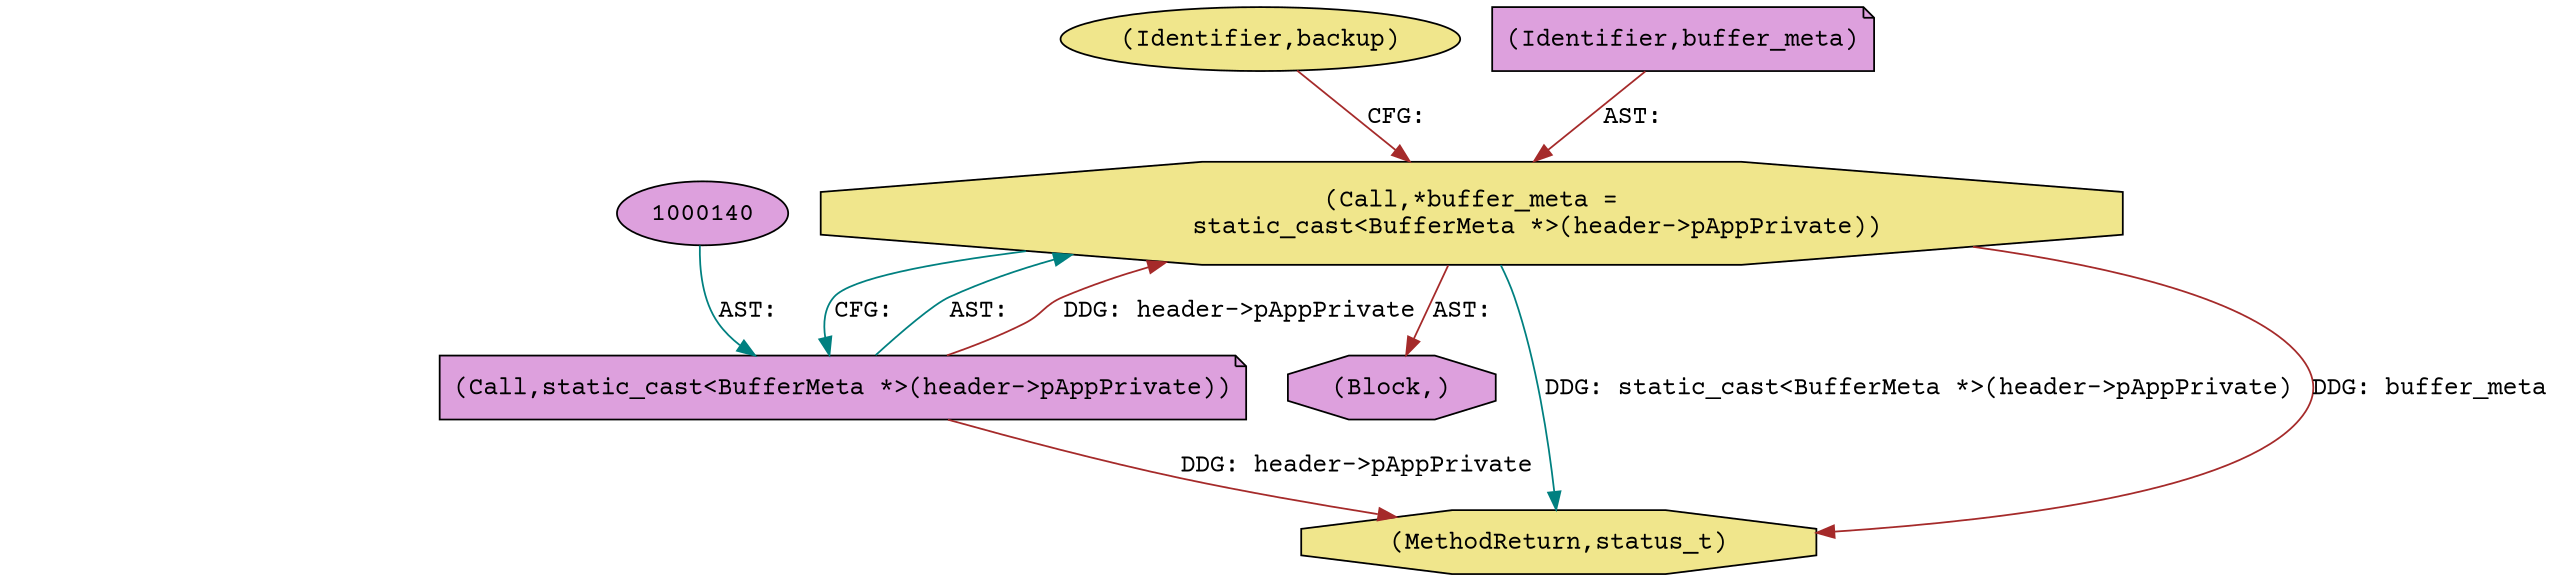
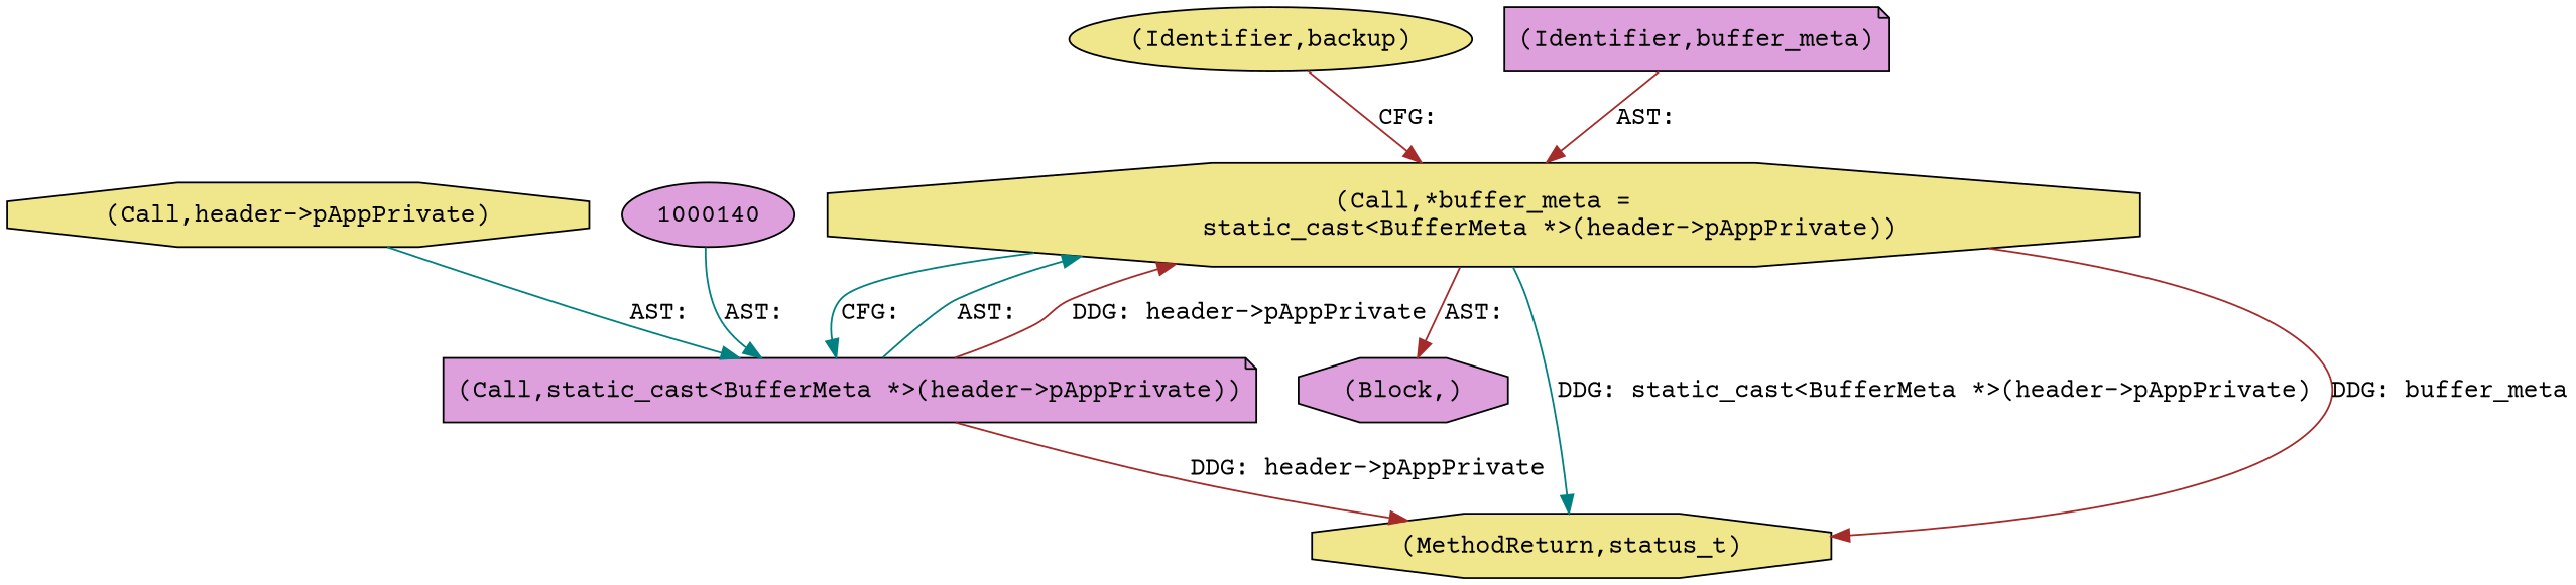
  digraph {
    fontname="Courier Prime"
    node [fillcolor=khaki fontname="Courier Prime" shape=octagon style=filled]
    edge [color=brown fontname="Courier Prime"]
    n1 [label="(Call,*buffer_meta =\n         static_cast<BufferMeta *>(header->pAppPrivate))"]
    n2 [fillcolor=plum label="(Call,static_cast<BufferMeta *>(header->pAppPrivate))" shape=note]
    n3 [fillcolor=plum label="(Block,)"]
    n4 [label="(MethodReturn,status_t)"]
+   n5 [label="(Call,header->pAppPrivate)"]
    n6 [label="(Identifier,backup)" shape=ellipse]
    n7 [fillcolor=plum label="(Identifier,buffer_meta)" shape=note]
    n8 [fillcolor=plum label=1000140 shape=ellipse]
    n1 -> n2 [color=teal label="CFG: "]
    n1 -> n3 [label="AST: "]
    n1 -> n4 [color=teal label="DDG: static_cast<BufferMeta *>(header->pAppPrivate)"]
    n1 -> n4 [label="DDG: buffer_meta"]
    n2 -> n1 [color=teal label="AST: "]
    n2 -> n1 [label="DDG: header->pAppPrivate"]
    n2 -> n4 [label="DDG: header->pAppPrivate"]
+   n5 -> n2 [color=teal label="AST: "]
    n6 -> n1 [label="CFG: "]
    n7 -> n1 [label="AST: "]
    n8 -> n2 [color=teal label="AST: "]
  }
